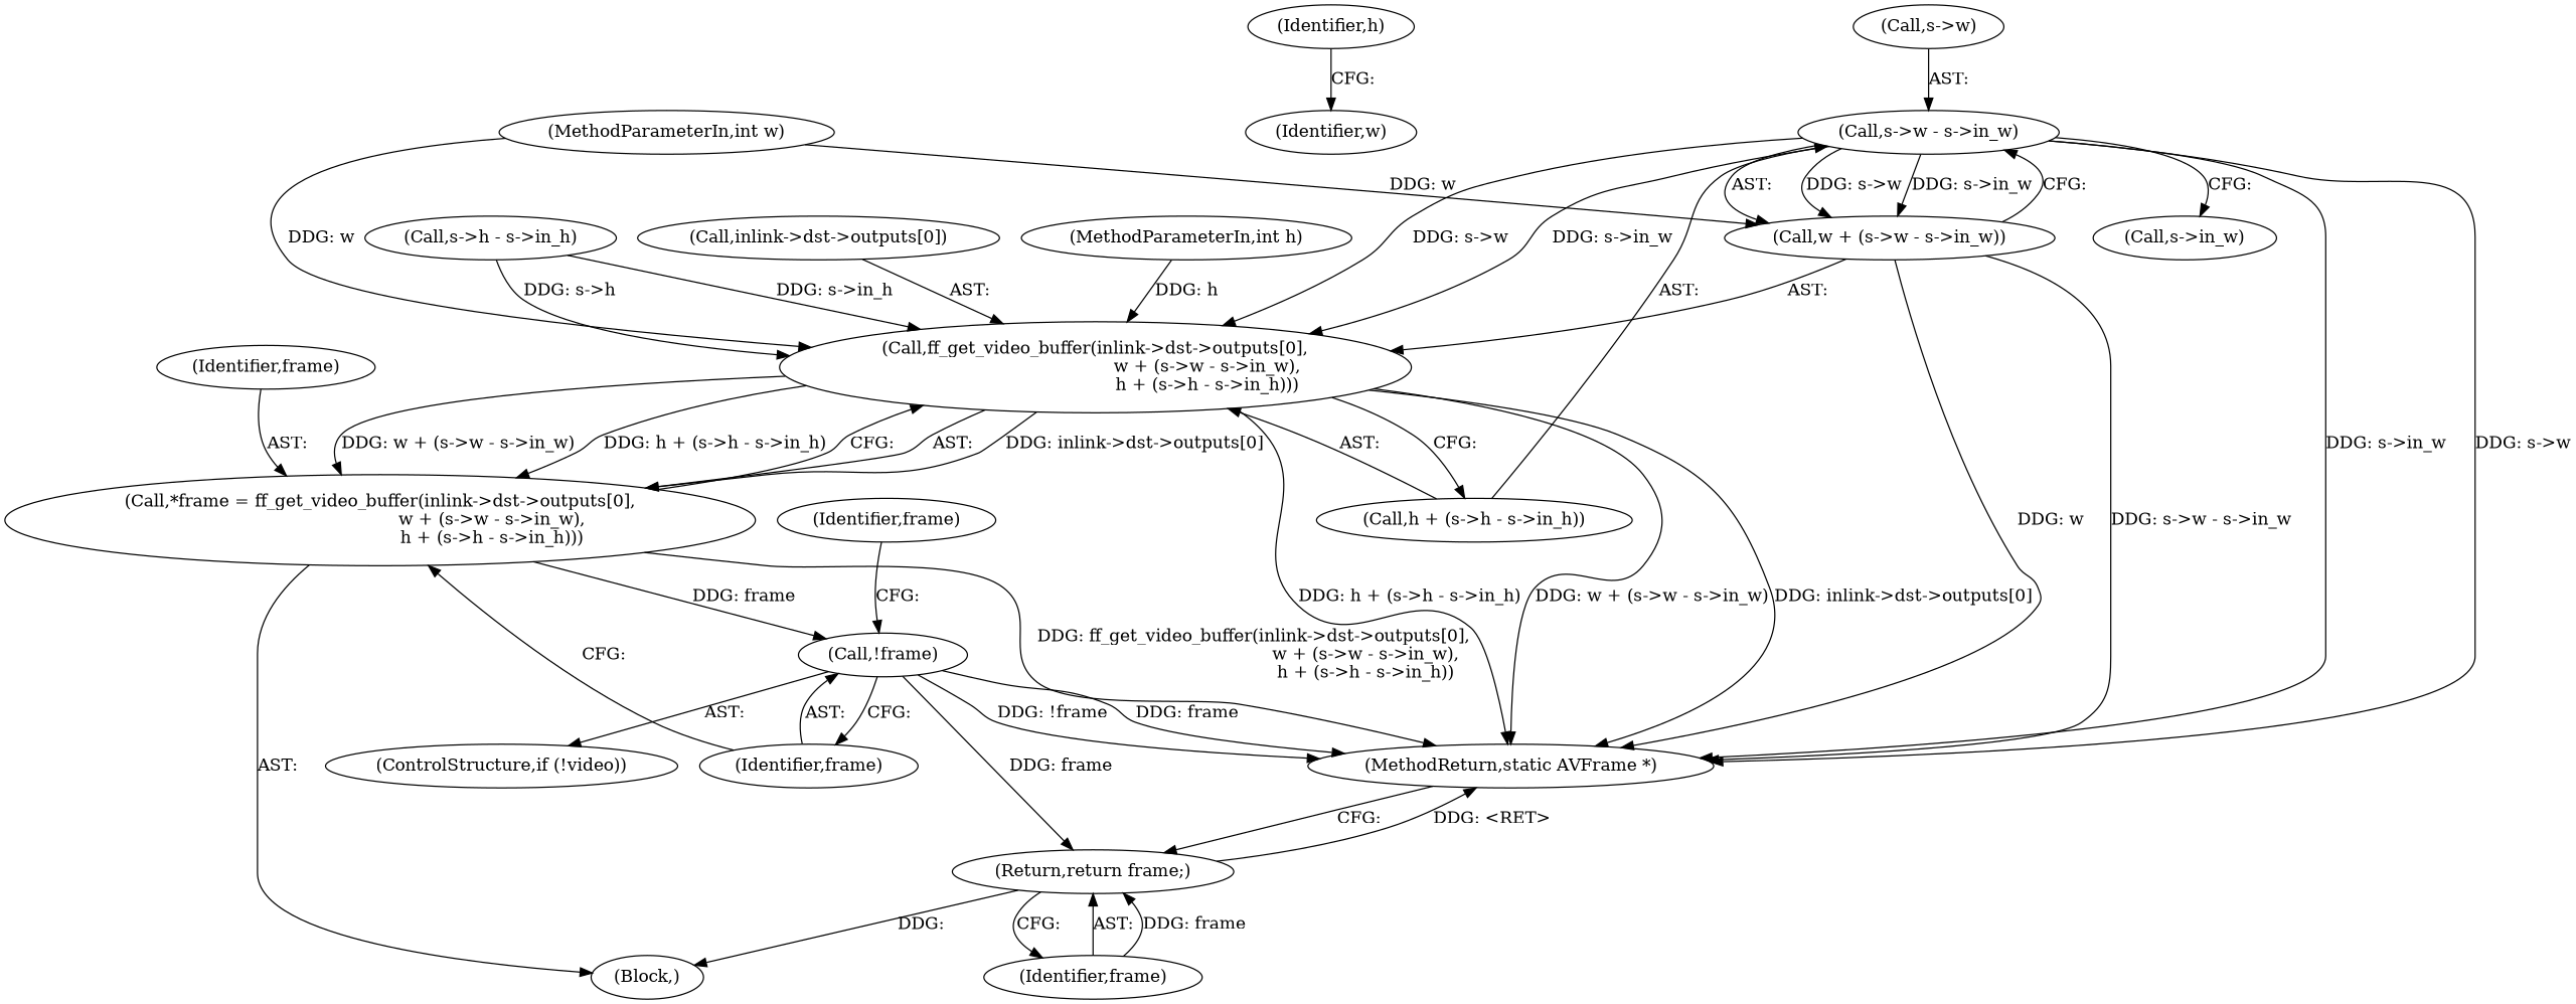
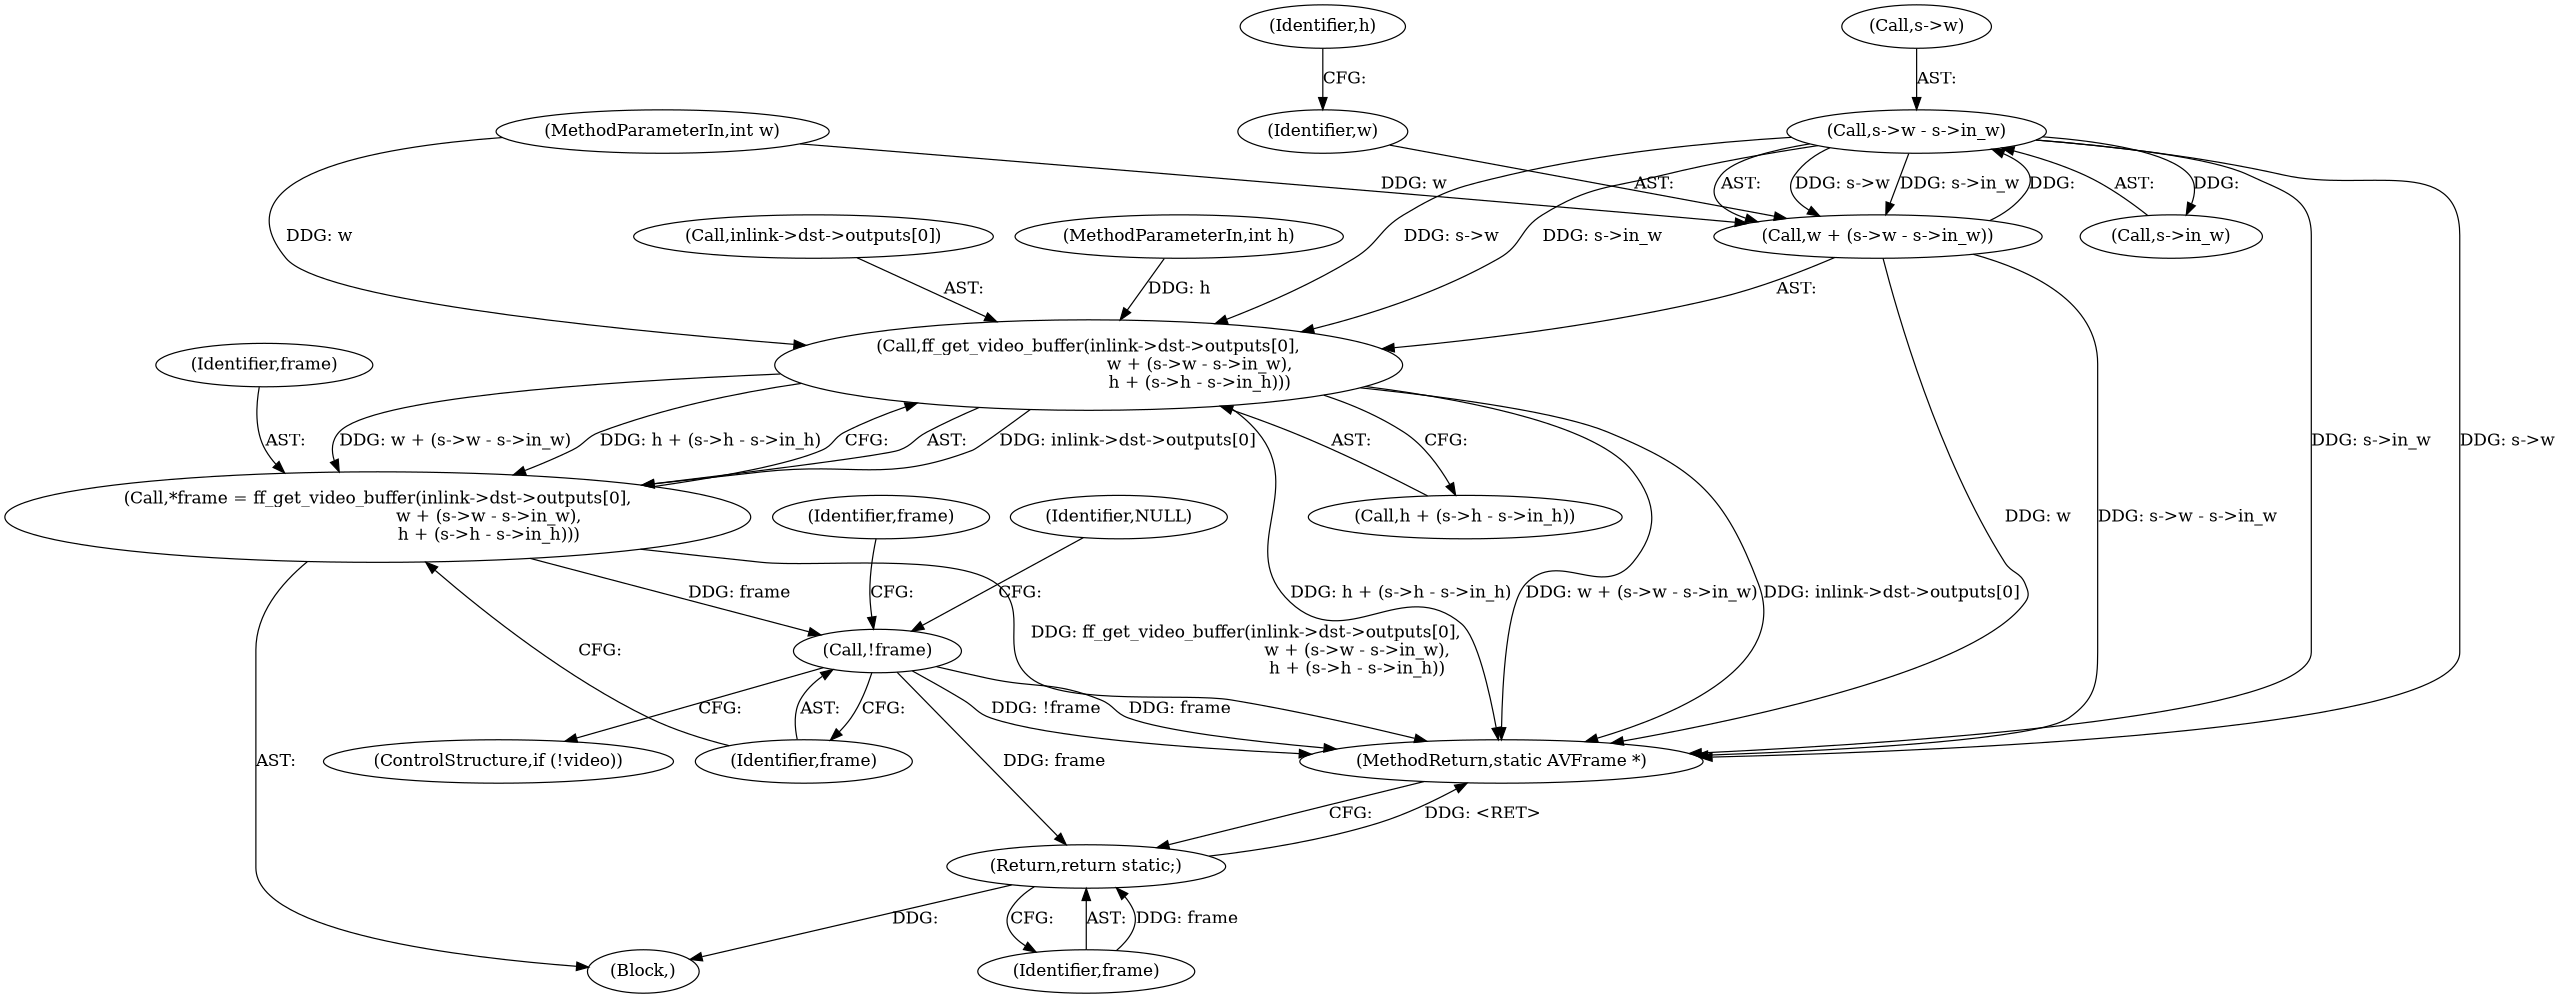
  digraph {
    n1 [label="(Call,s->w - s->in_w)"]
    n2 [label="(Call,ff_get_video_buffer(inlink->dst->outputs[0],\n                                         w + (s->w - s->in_w),\n                                         h + (s->h - s->in_h)))"]
    n3 [label="(Call,w + (s->w - s->in_w))"]
    n4 [label="(MethodReturn,static AVFrame *)"]
    n5 [label="(Call,s->in_w)"]
    n6 [label="(Call,*frame = ff_get_video_buffer(inlink->dst->outputs[0],\n                                         w + (s->w - s->in_w),\n                                         h + (s->h - s->in_h)))"]
    n7 [label="(Call,h + (s->h - s->in_h))"]
-   n8 [label="(Return,return frame;)"]
+   n8 [label="(Return,return static;)"]
    n9 [label="(Call,!frame)"]
    n10 [label="(Block,)"]
    n11 [label="(Identifier,frame)"]
    n12 [label="(ControlStructure,if (!video))"]
    n13 [label="(Identifier,frame)"]
    n14 [label="(Call,inlink->dst->outputs[0])"]
    n15 [label="(MethodParameterIn,int h)"]
    n16 [label="(MethodParameterIn,int w)"]
    n17 [label="(Identifier,frame)"]
    n18 [label="(Identifier,frame)"]
    n19 [label="(Identifier,w)"]
    n20 [label="(Call,s->w)"]
    n21 [label="(Identifier,h)"]
-   n22 [label="(Call,s->h - s->in_h)"]
+   n23 [label="(Identifier,NULL)"]
    n1 -> n2 [label="DDG: s->w"]
    n1 -> n2 [label="DDG: s->in_w"]
    n1 -> n3 [label="AST: "]
    n1 -> n3 [label="DDG: s->w"]
    n1 -> n3 [label="DDG: s->in_w"]
    n1 -> n4 [label="DDG: s->in_w"]
    n1 -> n4 [label="DDG: s->w"]
-   n1 -> n5 [label="CFG: "]
+   n1 -> n5 [label="DDG: "]
    n2 -> n4 [label="DDG: w + (s->w - s->in_w)"]
    n2 -> n4 [label="DDG: inlink->dst->outputs[0]"]
    n2 -> n4 [label="DDG: h + (s->h - s->in_h)"]
    n2 -> n6 [label="AST: "]
    n2 -> n6 [label="DDG: inlink->dst->outputs[0]"]
    n2 -> n6 [label="DDG: w + (s->w - s->in_w)"]
    n2 -> n6 [label="DDG: h + (s->h - s->in_h)"]
    n2 -> n7 [label="CFG: "]
-   n3 -> n1 [label="CFG: "]
+   n3 -> n1 [label="DDG: "]
    n3 -> n2 [label="AST: "]
    n3 -> n4 [label="DDG: s->w - s->in_w"]
    n3 -> n4 [label="DDG: w"]
    n4 -> n8 [label="CFG: "]
-   n7 -> n1 [label="AST: "]
+   n5 -> n1 [label="AST: "]
    n6 -> n2 [label="CFG: "]
    n6 -> n4 [label="DDG: ff_get_video_buffer(inlink->dst->outputs[0],\n                                         w + (s->w - s->in_w),\n                                         h + (s->h - s->in_h))"]
    n6 -> n9 [label="DDG: frame"]
    n6 -> n10 [label="AST: "]
    n7 -> n2 [label="AST: "]
    n8 -> n4 [label="DDG: <RET>"]
    n8 -> n10 [label="DDG: "]
    n8 -> n13 [label="CFG: "]
    n9 -> n4 [label="DDG: !frame"]
    n9 -> n4 [label="DDG: frame"]
    n9 -> n8 [label="DDG: frame"]
    n9 -> n11 [label="CFG: "]
-   n9 -> n12 [label="AST: "]
+   n9 -> n12 [label="CFG: "]
    n11 -> n6 [label="CFG: "]
    n11 -> n9 [label="AST: "]
    n13 -> n8 [label="AST: "]
    n13 -> n8 [label="DDG: frame"]
    n14 -> n2 [label="AST: "]
    n15 -> n2 [label="DDG: h"]
    n16 -> n2 [label="DDG: w"]
    n16 -> n3 [label="DDG: w"]
    n17 -> n9 [label="CFG: "]
    n18 -> n6 [label="AST: "]
+   n19 -> n3 [label="AST: "]
    n20 -> n1 [label="AST: "]
    n21 -> n19 [label="CFG: "]
-   n22 -> n2 [label="DDG: s->h"]
-   n22 -> n2 [label="DDG: s->in_h"]
+   n23 -> n9 [label="CFG: "]
  }
